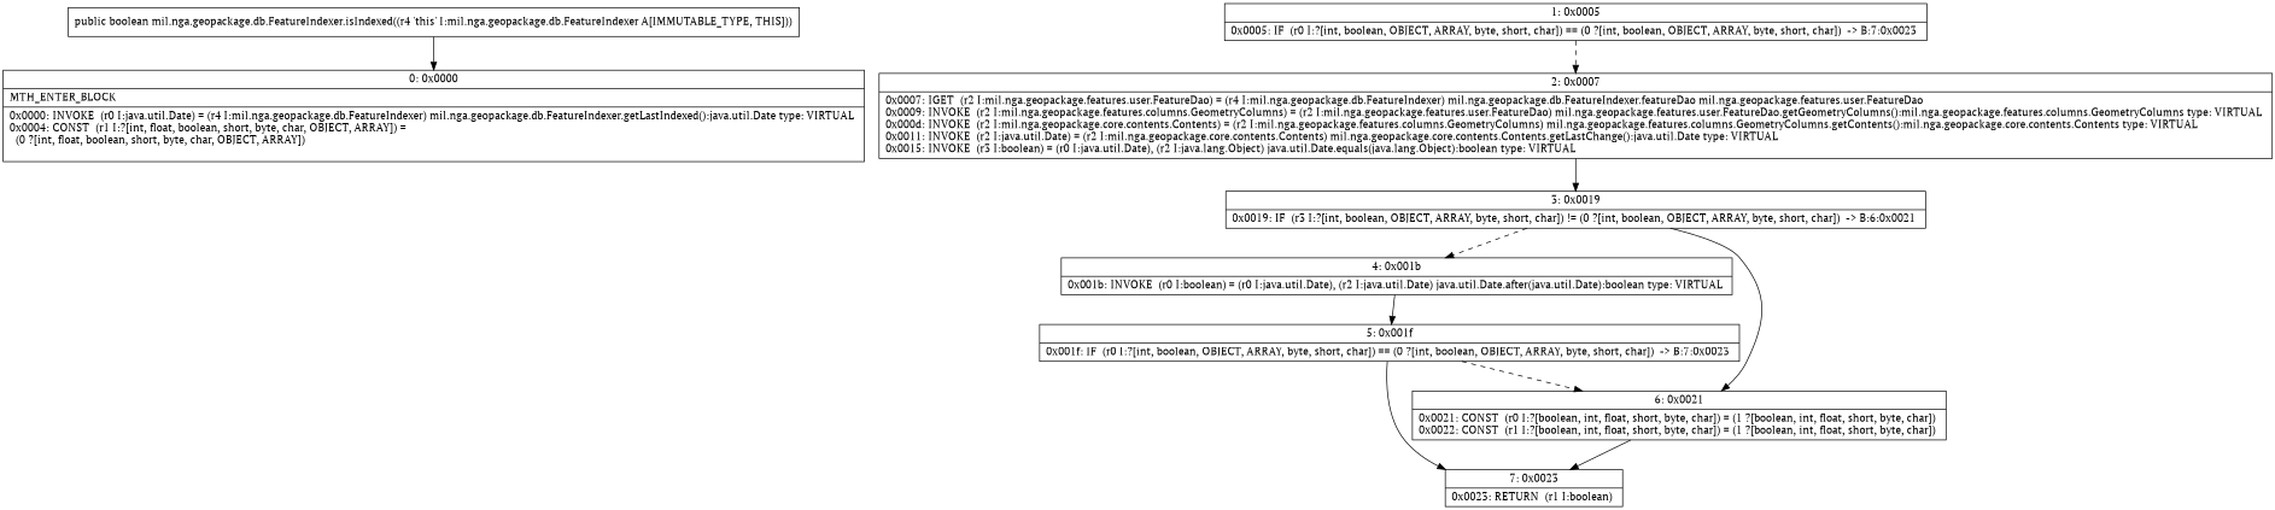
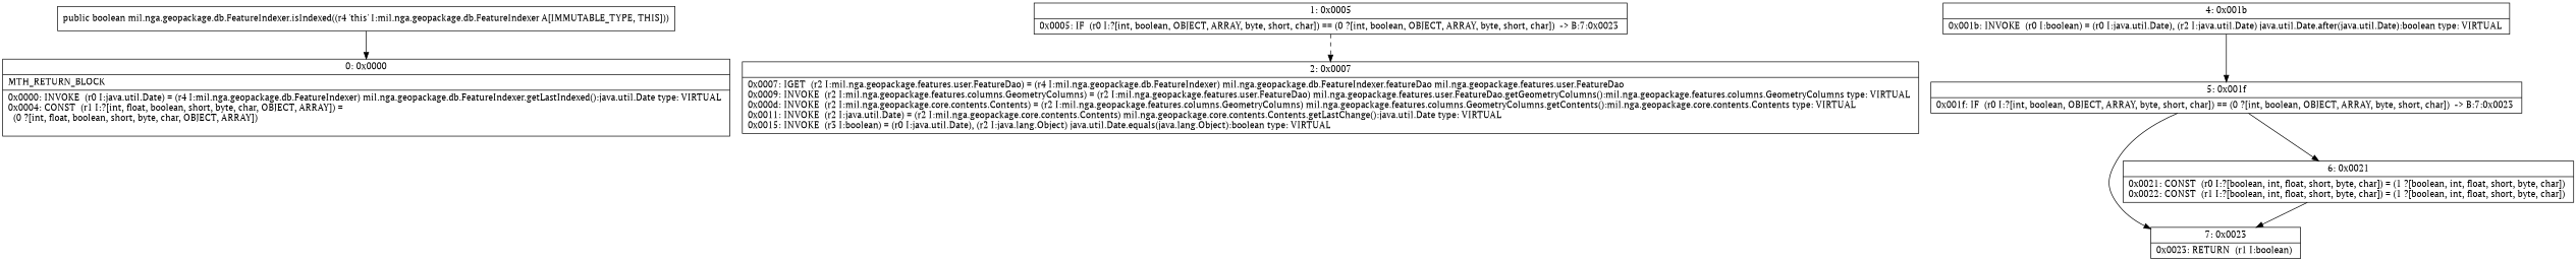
  digraph {
    fontname="PT Serif"
    node [fontname="PT Serif" shape=record]
    edge [fontname="PT Serif"]
-   n1 [label="{0\:\ 0x0000|MTH_ENTER_BLOCK\l|0x0000: INVOKE  (r0 I:java.util.Date) = (r4 I:mil.nga.geopackage.db.FeatureIndexer) mil.nga.geopackage.db.FeatureIndexer.getLastIndexed():java.util.Date type: VIRTUAL \l0x0004: CONST  (r1 I:?[int, float, boolean, short, byte, char, OBJECT, ARRAY]) = \l  (0 ?[int, float, boolean, short, byte, char, OBJECT, ARRAY])\l \l}"]
+   n1 [label="{0\:\ 0x0000|MTH_RETURN_BLOCK\l|0x0000: INVOKE  (r0 I:java.util.Date) = (r4 I:mil.nga.geopackage.db.FeatureIndexer) mil.nga.geopackage.db.FeatureIndexer.getLastIndexed():java.util.Date type: VIRTUAL \l0x0004: CONST  (r1 I:?[int, float, boolean, short, byte, char, OBJECT, ARRAY]) = \l  (0 ?[int, float, boolean, short, byte, char, OBJECT, ARRAY])\l \l}"]
    n2 [label="{1\:\ 0x0005|0x0005: IF  (r0 I:?[int, boolean, OBJECT, ARRAY, byte, short, char]) == (0 ?[int, boolean, OBJECT, ARRAY, byte, short, char])  \-\> B:7:0x0023 \l}"]
    n3 [label="{2\:\ 0x0007|0x0007: IGET  (r2 I:mil.nga.geopackage.features.user.FeatureDao) = (r4 I:mil.nga.geopackage.db.FeatureIndexer) mil.nga.geopackage.db.FeatureIndexer.featureDao mil.nga.geopackage.features.user.FeatureDao \l0x0009: INVOKE  (r2 I:mil.nga.geopackage.features.columns.GeometryColumns) = (r2 I:mil.nga.geopackage.features.user.FeatureDao) mil.nga.geopackage.features.user.FeatureDao.getGeometryColumns():mil.nga.geopackage.features.columns.GeometryColumns type: VIRTUAL \l0x000d: INVOKE  (r2 I:mil.nga.geopackage.core.contents.Contents) = (r2 I:mil.nga.geopackage.features.columns.GeometryColumns) mil.nga.geopackage.features.columns.GeometryColumns.getContents():mil.nga.geopackage.core.contents.Contents type: VIRTUAL \l0x0011: INVOKE  (r2 I:java.util.Date) = (r2 I:mil.nga.geopackage.core.contents.Contents) mil.nga.geopackage.core.contents.Contents.getLastChange():java.util.Date type: VIRTUAL \l0x0015: INVOKE  (r3 I:boolean) = (r0 I:java.util.Date), (r2 I:java.lang.Object) java.util.Date.equals(java.lang.Object):boolean type: VIRTUAL \l}"]
-   n4 [label="{3\:\ 0x0019|0x0019: IF  (r3 I:?[int, boolean, OBJECT, ARRAY, byte, short, char]) != (0 ?[int, boolean, OBJECT, ARRAY, byte, short, char])  \-\> B:6:0x0021 \l}"]
    n5 [label="{7\:\ 0x0023|0x0023: RETURN  (r1 I:boolean) \l}"]
    n6 [label="{4\:\ 0x001b|0x001b: INVOKE  (r0 I:boolean) = (r0 I:java.util.Date), (r2 I:java.util.Date) java.util.Date.after(java.util.Date):boolean type: VIRTUAL \l}"]
    n7 [label="{6\:\ 0x0021|0x0021: CONST  (r0 I:?[boolean, int, float, short, byte, char]) = (1 ?[boolean, int, float, short, byte, char]) \l0x0022: CONST  (r1 I:?[boolean, int, float, short, byte, char]) = (1 ?[boolean, int, float, short, byte, char]) \l}"]
    n8 [label="{5\:\ 0x001f|0x001f: IF  (r0 I:?[int, boolean, OBJECT, ARRAY, byte, short, char]) == (0 ?[int, boolean, OBJECT, ARRAY, byte, short, char])  \-\> B:7:0x0023 \l}"]
    n9 [label="{public boolean mil.nga.geopackage.db.FeatureIndexer.isIndexed((r4 'this' I:mil.nga.geopackage.db.FeatureIndexer A[IMMUTABLE_TYPE, THIS])) }"]
    n2 -> n3 [style=dashed]
-   n3 -> n4
-   n4 -> n6 [style=dashed]
-   n4 -> n7
    n6 -> n8
    n7 -> n5
    n8 -> n5
-   n8 -> n7 [style=dashed]
+   n8 -> n7 [style=solid]
    n9 -> n1
  }
